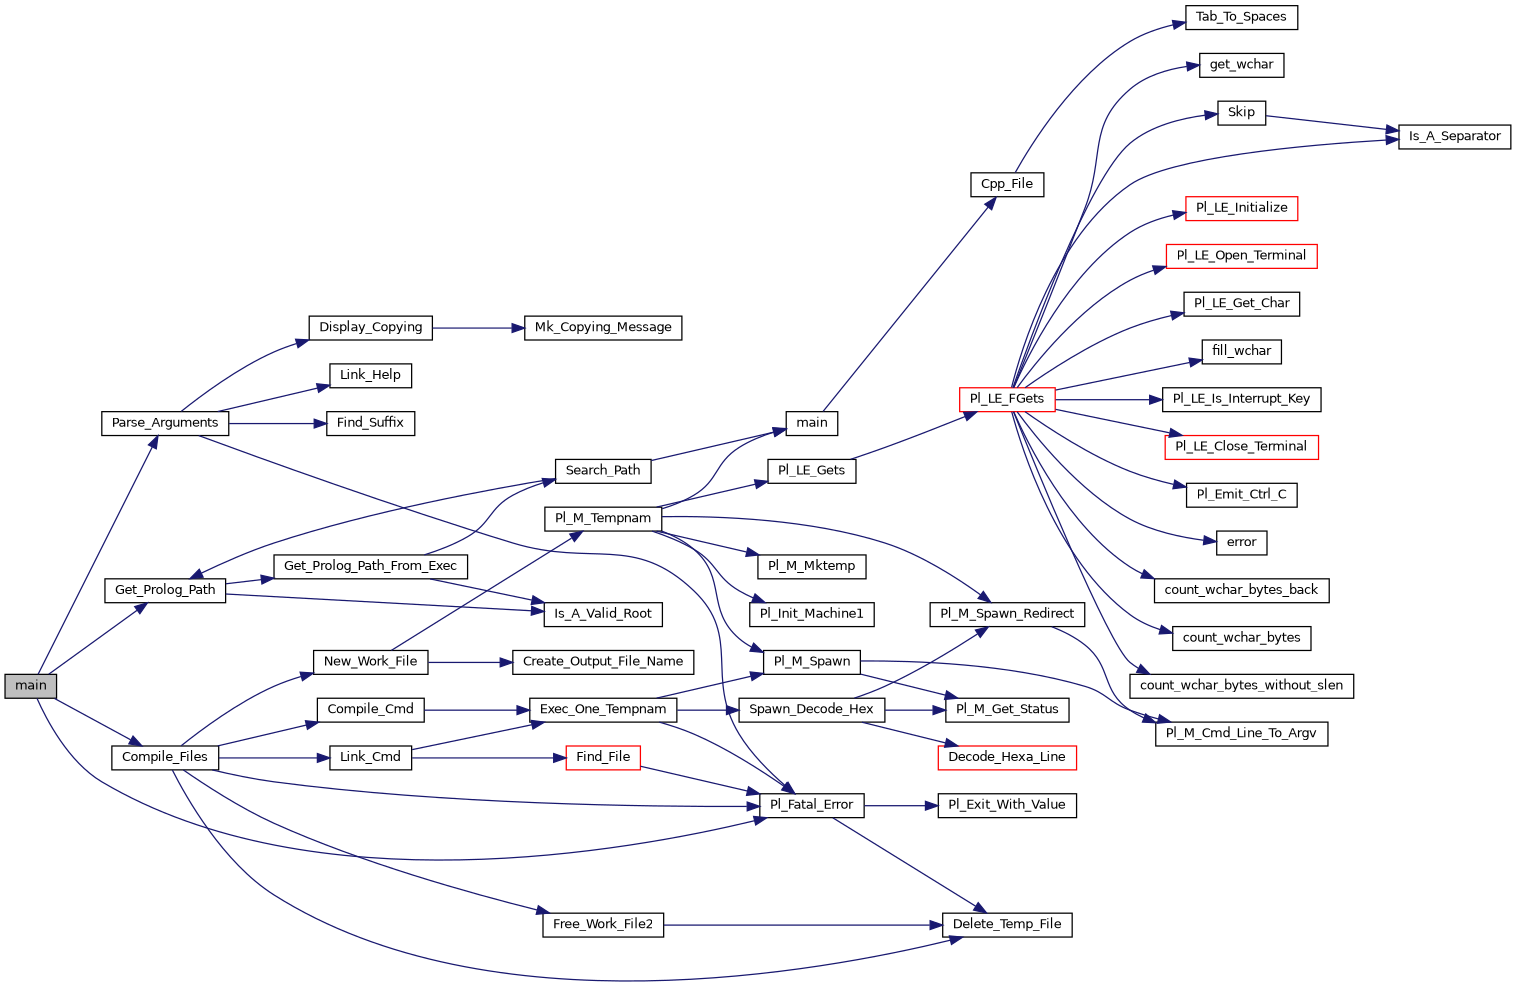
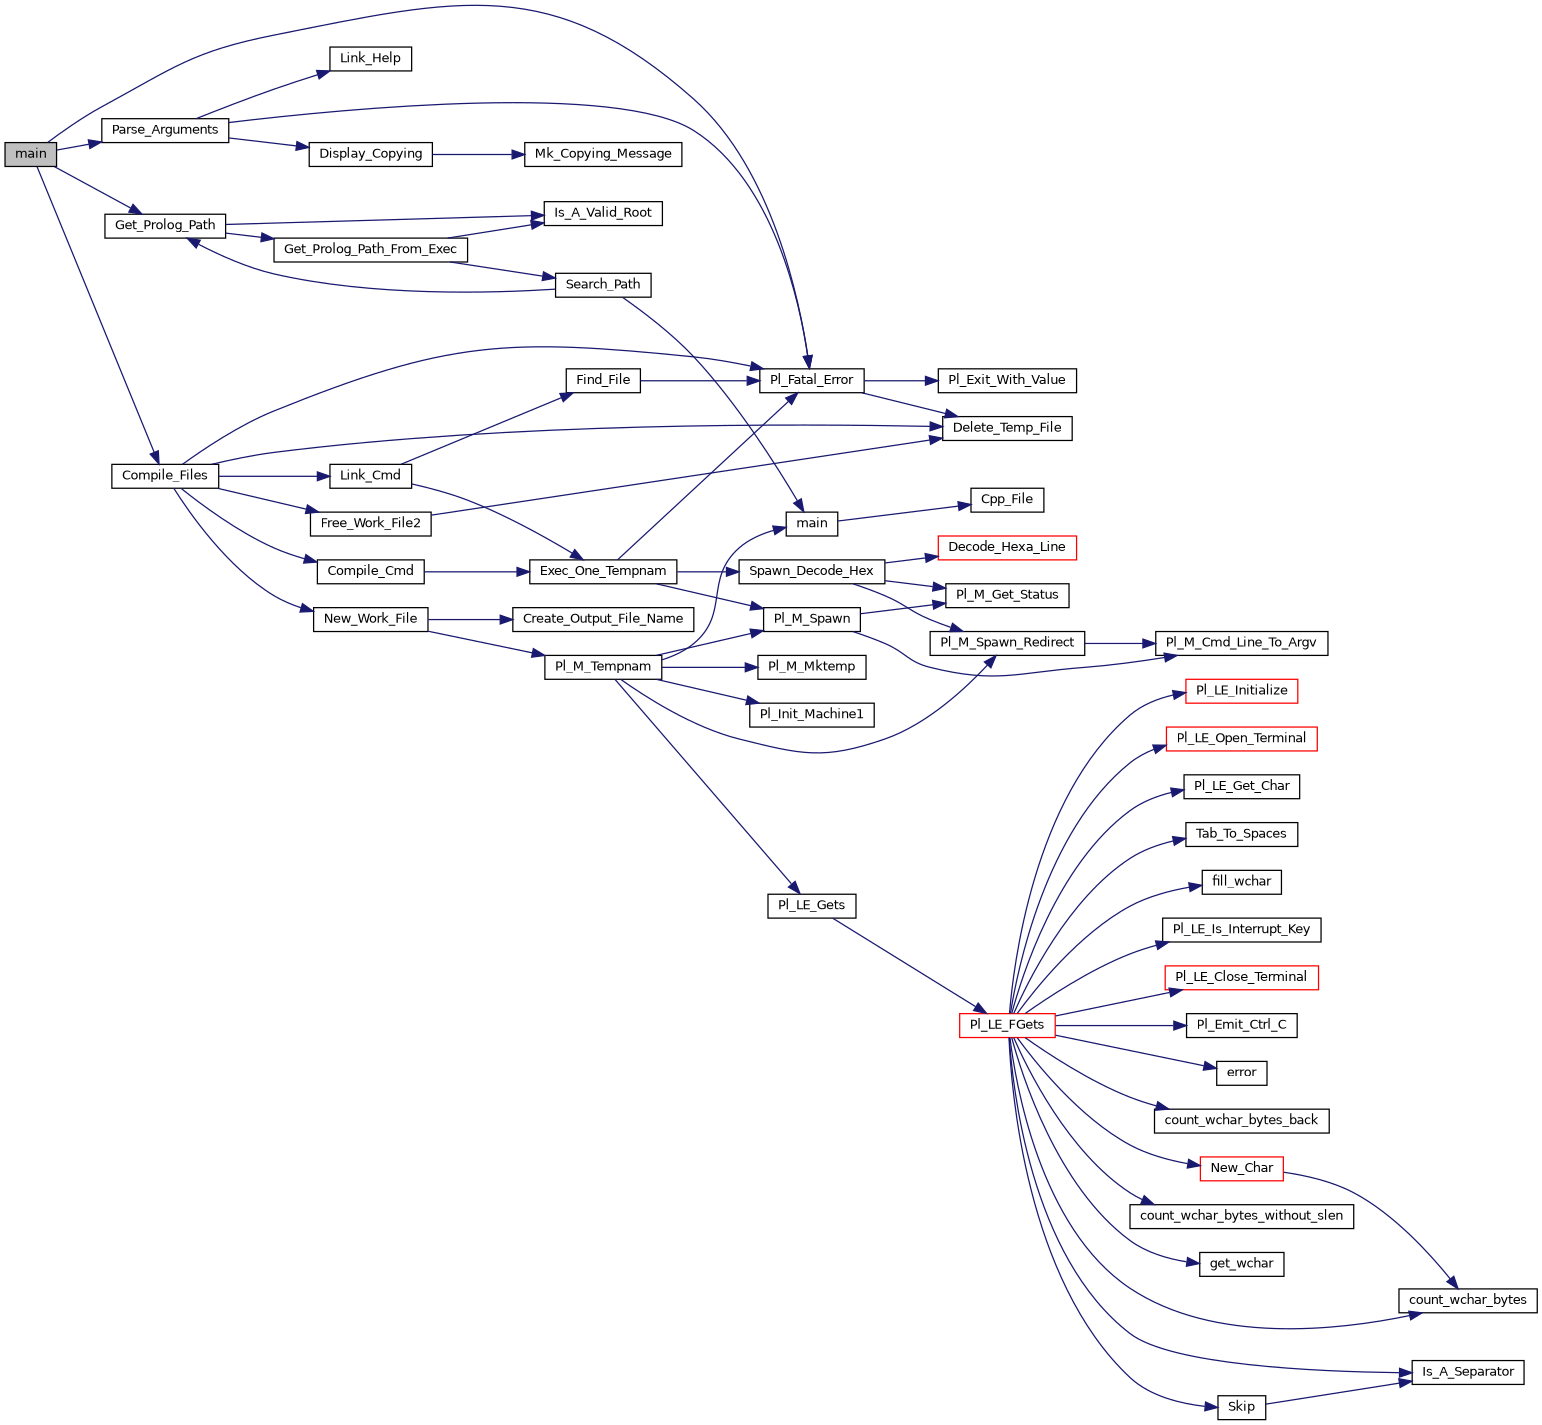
  digraph {
    rankdir=LR
    node [color=black fillcolor=white fontname=Helvetica fontsize=10 shape=record style=filled]
    edge [color=midnightblue fontname=Helvetica fontsize=10 labelfontname=Helvetica labelfontsize=10 style=solid]
    n1 [fillcolor=grey75 fontcolor=black height=0.2 label=main width=0.4]
    n2 [height=0.2 label=Pl_Fatal_Error width=0.4]
    n3 [height=0.2 label=Parse_Arguments width=0.4]
    n4 [height=0.2 label=Get_Prolog_Path width=0.4]
    n5 [height=0.2 label=Compile_Files width=0.4]
    n6 [height=0.2 label=Pl_Exit_With_Value width=0.4]
    n7 [height=0.2 label=Delete_Temp_File width=0.4]
    n8 [height=0.2 label=Display_Copying width=0.4]
    n9 [height=0.2 label=Link_Help width=0.4]
-   n10 [height=0.2 label=Find_Suffix width=0.4]
    n11 [height=0.2 label=Is_A_Valid_Root width=0.4]
    n12 [height=0.2 label=Get_Prolog_Path_From_Exec width=0.4]
    n13 [height=0.2 label=New_Work_File width=0.4]
    n14 [height=0.2 label=Free_Work_File2 width=0.4]
    n15 [height=0.2 label=Compile_Cmd width=0.4]
    n16 [height=0.2 label=Link_Cmd width=0.4]
    n17 [height=0.2 label=Mk_Copying_Message width=0.4]
    n18 [height=0.2 label=Search_Path width=0.4]
    n19 [height=0.2 label=main width=0.4]
    n20 [height=0.2 label=Cpp_File width=0.4]
    n21 [height=0.2 label=Pl_M_Tempnam width=0.4]
    n22 [height=0.2 label=Create_Output_File_Name width=0.4]
    n23 [height=0.2 label=Exec_One_Tempnam width=0.4]
-   n24 [color=red height=0.2 label=Find_File width=0.4]
+   n24 [height=0.2 label=Find_File width=0.4]
    n25 [height=0.2 label=Pl_M_Mktemp width=0.4]
    n26 [height=0.2 label=Pl_Init_Machine1 width=0.4]
    n27 [height=0.2 label=Pl_LE_Gets width=0.4]
    n28 [height=0.2 label=Pl_M_Spawn_Redirect width=0.4]
    n29 [height=0.2 label=Pl_M_Spawn width=0.4]
    n30 [color=red height=0.2 label=Pl_LE_FGets width=0.4]
    n31 [height=0.2 label=Pl_M_Cmd_Line_To_Argv width=0.4]
    n32 [height=0.2 label=Pl_M_Get_Status width=0.4]
    n33 [color=red height=0.2 label=Pl_LE_Initialize width=0.4]
    n34 [color=red height=0.2 label=Pl_LE_Open_Terminal width=0.4]
    n35 [height=0.2 label=Pl_LE_Get_Char width=0.4]
    n36 [height=0.2 label=Tab_To_Spaces width=0.4]
    n37 [height=0.2 label=fill_wchar width=0.4]
    n38 [height=0.2 label=Pl_LE_Is_Interrupt_Key width=0.4]
    n39 [color=red height=0.2 label=Pl_LE_Close_Terminal width=0.4]
    n40 [height=0.2 label=Pl_Emit_Ctrl_C width=0.4]
    n41 [height=0.2 label=error width=0.4]
    n42 [height=0.2 label=count_wchar_bytes_back width=0.4]
    n43 [height=0.2 label=count_wchar_bytes width=0.4]
    n44 [height=0.2 label=count_wchar_bytes_without_slen width=0.4]
    n45 [height=0.2 label=get_wchar width=0.4]
+   n46 [color=red height=0.2 label=New_Char width=0.4]
    n47 [height=0.2 label=Skip width=0.4]
    n48 [height=0.2 label=Is_A_Separator width=0.4]
    n49 [height=0.2 label=Spawn_Decode_Hex width=0.4]
    n50 [color=red height=0.2 label=Decode_Hexa_Line width=0.4]
    n1 -> n2
    n1 -> n3
    n1 -> n4
    n1 -> n5
    n2 -> n6
    n2 -> n7
    n3 -> n2
    n3 -> n8
    n3 -> n9
-   n3 -> n10
    n4 -> n11
    n4 -> n12
    n5 -> n2
    n5 -> n7
    n5 -> n13
    n5 -> n14
    n5 -> n15
    n5 -> n16
    n8 -> n17
    n12 -> n11
    n12 -> n18
    n13 -> n21
    n13 -> n22
    n14 -> n7
    n15 -> n23
    n16 -> n23
    n16 -> n24
    n18 -> n4
    n18 -> n19
    n19 -> n20
    n21 -> n19
    n21 -> n25
    n21 -> n26
    n21 -> n27
    n21 -> n28
    n21 -> n29
    n23 -> n2
    n23 -> n29
    n23 -> n49
    n24 -> n2
    n27 -> n30
    n28 -> n31
    n29 -> n31
    n29 -> n32
    n30 -> n33
    n30 -> n34
    n30 -> n35
-   n20 -> n36
+   n30 -> n36
    n30 -> n37
    n30 -> n38
    n30 -> n39
    n30 -> n40
    n30 -> n41
    n30 -> n42
    n30 -> n43
    n30 -> n44
    n30 -> n45
+   n30 -> n46
    n30 -> n47
    n30 -> n48
+   n46 -> n43
    n47 -> n48
    n49 -> n28
    n49 -> n32
    n49 -> n50
  }
